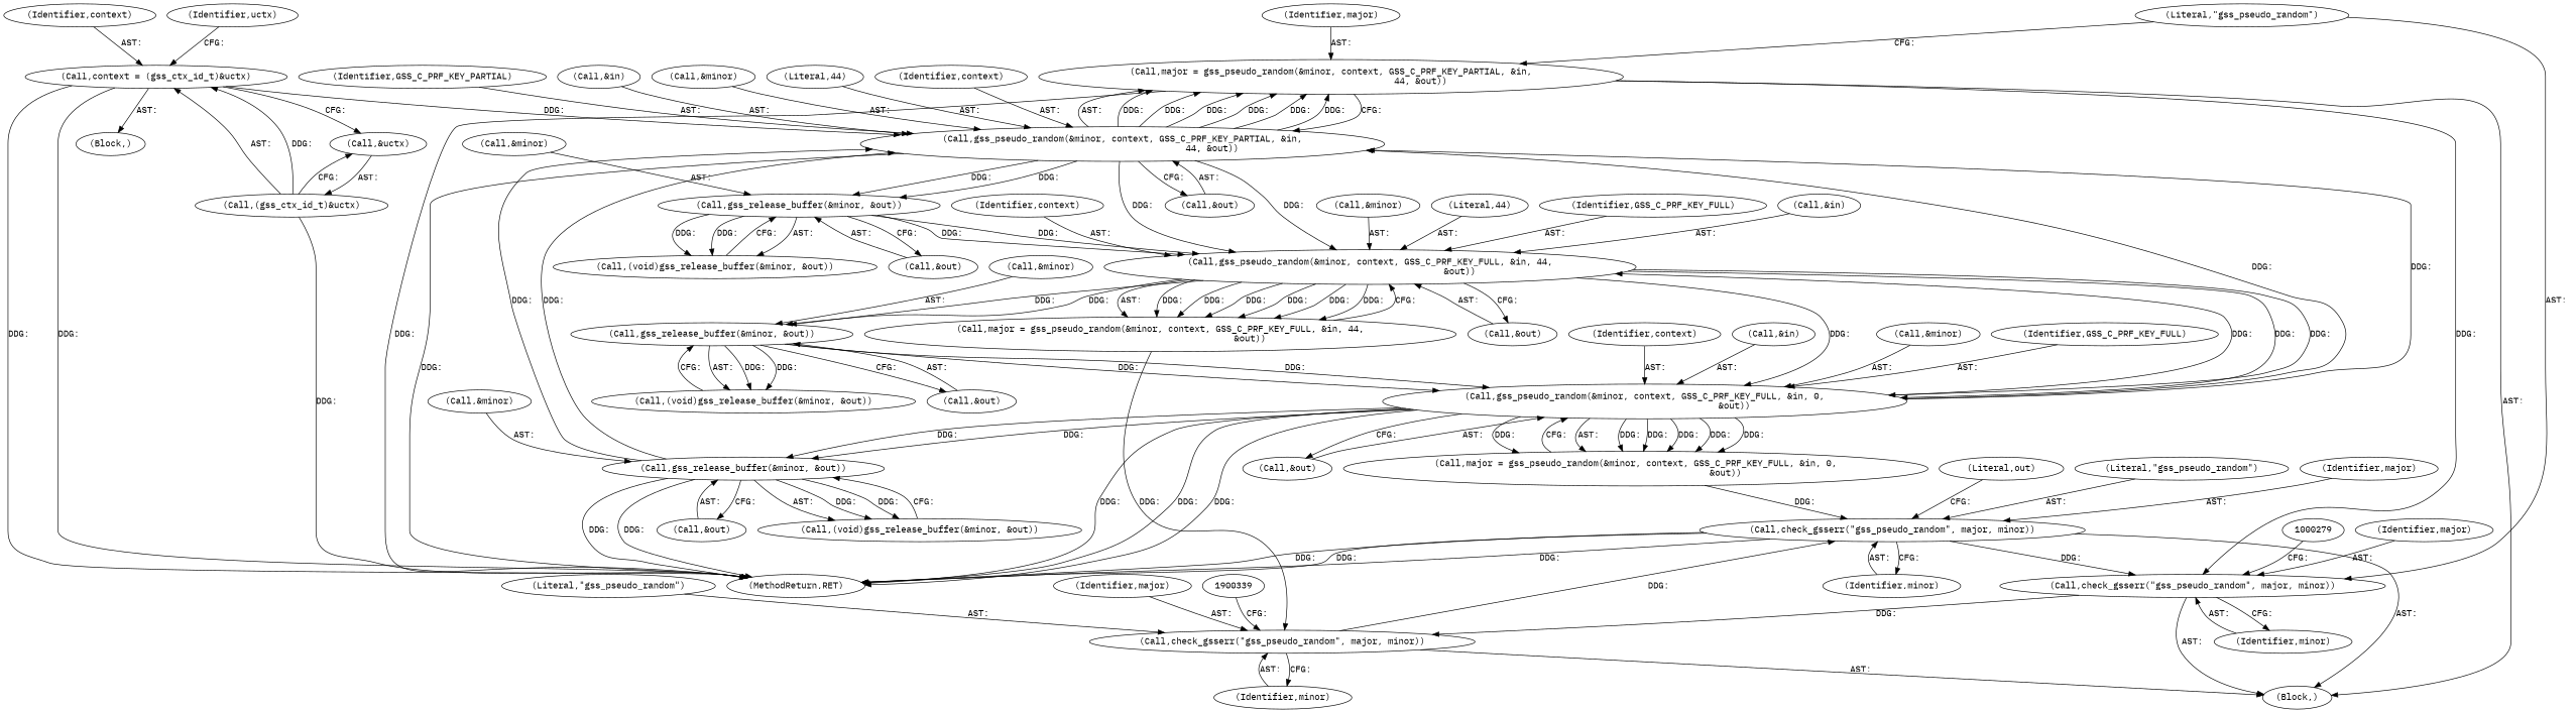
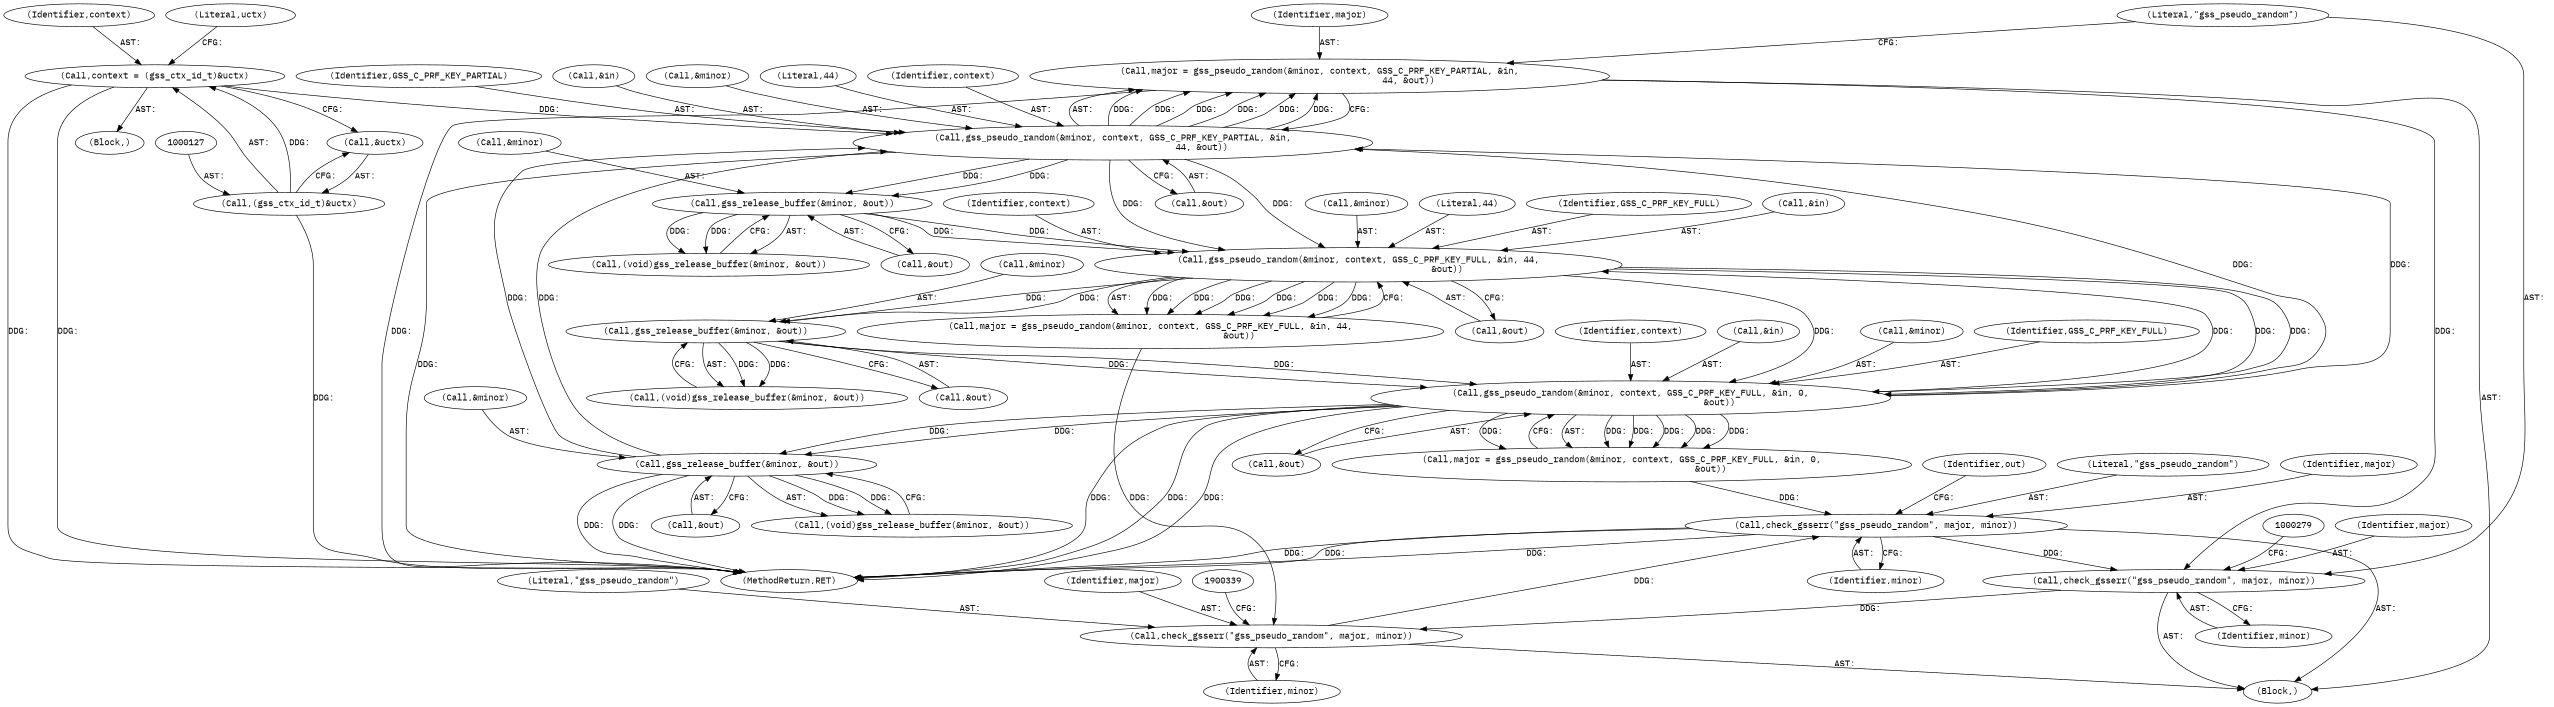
  digraph {
    fontname="IBM Plex Mono"
    node [fontname="IBM Plex Mono"]
    edge [fontname="IBM Plex Mono"]
    n1 [label="(Call,major = gss_pseudo_random(&minor, context, GSS_C_PRF_KEY_PARTIAL, &in,\n                                  44, &out))"]
    n2 [label="(Call,gss_pseudo_random(&minor, context, GSS_C_PRF_KEY_PARTIAL, &in,\n                                  44, &out))"]
    n3 [label="(Call,check_gsserr(\"gss_pseudo_random\", major, minor))"]
    n4 [label="(MethodReturn,RET)"]
    n5 [label="(Block,)"]
    n6 [label="(Call,gss_pseudo_random(&minor, context, GSS_C_PRF_KEY_FULL, &in, 44,\n                                  &out))"]
    n7 [label="(Call,gss_release_buffer(&minor, &out))"]
    n8 [label="(Call,&out)"]
    n9 [label="(Call,check_gsserr(\"gss_pseudo_random\", major, minor))"]
    n10 [label="(Identifier,minor)"]
    n11 [label="(Call,gss_pseudo_random(&minor, context, GSS_C_PRF_KEY_FULL, &in, 0,\n                                  &out))"]
    n12 [label="(Call,gss_release_buffer(&minor, &out))"]
    n13 [label="(Call,major = gss_pseudo_random(&minor, context, GSS_C_PRF_KEY_FULL, &in, 44,\n                                  &out))"]
    n14 [label="(Call,&out)"]
    n15 [label="(Call,(void)gss_release_buffer(&minor, &out))"]
    n16 [label="(Call,&out)"]
    n17 [label="(Call,gss_release_buffer(&minor, &out))"]
    n18 [label="(Call,(void)gss_release_buffer(&minor, &out))"]
    n19 [label="(Call,&out)"]
    n20 [label="(Call,major = gss_pseudo_random(&minor, context, GSS_C_PRF_KEY_FULL, &in, 0,\n                                  &out))"]
    n21 [label="(Call,&out)"]
    n22 [label="(Call,check_gsserr(\"gss_pseudo_random\", major, minor))"]
    n23 [label="(Call,&out)"]
    n24 [label="(Call,(void)gss_release_buffer(&minor, &out))"]
    n25 [label="(Call,context = (gss_ctx_id_t)&uctx)"]
    n26 [label="(Block,)"]
    n27 [label="(Call,&uctx)"]
    n28 [label="(Call,(gss_ctx_id_t)&uctx)"]
    n29 [label="(Identifier,minor)"]
    n30 [label="(Identifier,minor)"]
    n31 [label="(Identifier,GSS_C_PRF_KEY_PARTIAL)"]
    n32 [label="(Identifier,context)"]
    n33 [label="(Literal,\"gss_pseudo_random\")"]
    n34 [label="(Identifier,major)"]
    n35 [label="(Call,&in)"]
    n36 [label="(Literal,44)"]
    n37 [label="(Call,&minor)"]
    n38 [label="(Call,&minor)"]
-   n39 [label="(Identifier,uctx)"]
+   n39 [label="(Literal,uctx)"]
    n40 [label="(Literal,44)"]
    n41 [label="(Call,&in)"]
    n42 [label="(Identifier,GSS_C_PRF_KEY_FULL)"]
    n43 [label="(Call,&minor)"]
    n44 [label="(Identifier,context)"]
    n45 [label="(Literal,\"gss_pseudo_random\")"]
    n46 [label="(Identifier,major)"]
    n47 [label="(Call,&in)"]
-   n48 [label="(Literal,out)"]
+   n48 [label="(Identifier,out)"]
    n49 [label="(Call,&minor)"]
    n50 [label="(Call,&minor)"]
    n51 [label="(Identifier,context)"]
    n52 [label="(Identifier,GSS_C_PRF_KEY_FULL)"]
    n53 [label="(Literal,\"gss_pseudo_random\")"]
    n54 [label="(Call,&minor)"]
    n55 [label="(Identifier,major)"]
    n56 [label="(Identifier,major)"]
    n57 [label="(Identifier,context)"]
+   1000127
    1000279
    n60 [label=1900339]
    n1 -> n2 [label="CFG: "]
    n1 -> n3 [label="DDG: "]
    n1 -> n4 [label="DDG: "]
    n1 -> n5 [label="AST: "]
    n2 -> n1 [label="AST: "]
    n2 -> n1 [label="DDG: "]
    n2 -> n1 [label="DDG: "]
    n2 -> n1 [label="DDG: "]
    n2 -> n1 [label="DDG: "]
    n2 -> n1 [label="DDG: "]
    n2 -> n1 [label="DDG: "]
    n2 -> n4 [label="DDG: "]
    n2 -> n6 [label="DDG: "]
    n2 -> n6 [label="DDG: "]
    n2 -> n7 [label="DDG: "]
    n2 -> n7 [label="DDG: "]
    n2 -> n8 [label="CFG: "]
    n3 -> n5 [label="AST: "]
    n3 -> n9 [label="DDG: "]
    n3 -> n10 [label="CFG: "]
    n6 -> n11 [label="DDG: "]
    n6 -> n11 [label="DDG: "]
    n6 -> n11 [label="DDG: "]
    n6 -> n12 [label="DDG: "]
    n6 -> n12 [label="DDG: "]
    n6 -> n13 [label="AST: "]
    n6 -> n13 [label="DDG: "]
    n6 -> n13 [label="DDG: "]
    n6 -> n13 [label="DDG: "]
    n6 -> n13 [label="DDG: "]
    n6 -> n13 [label="DDG: "]
    n6 -> n13 [label="DDG: "]
    n6 -> n14 [label="CFG: "]
    n7 -> n6 [label="DDG: "]
    n7 -> n6 [label="DDG: "]
    n7 -> n15 [label="AST: "]
    n7 -> n15 [label="DDG: "]
    n7 -> n15 [label="DDG: "]
    n7 -> n16 [label="CFG: "]
    n8 -> n2 [label="AST: "]
    n9 -> n5 [label="AST: "]
    n9 -> n22 [label="DDG: "]
    n9 -> n29 [label="CFG: "]
    n10 -> n3 [label="AST: "]
    n11 -> n2 [label="DDG: "]
    n11 -> n2 [label="DDG: "]
    n11 -> n4 [label="DDG: "]
    n11 -> n4 [label="DDG: "]
    n11 -> n4 [label="DDG: "]
    n11 -> n6 [label="DDG: "]
    n11 -> n17 [label="DDG: "]
    n11 -> n17 [label="DDG: "]
    n11 -> n20 [label="AST: "]
    n11 -> n20 [label="DDG: "]
    n11 -> n20 [label="DDG: "]
    n11 -> n20 [label="DDG: "]
    n11 -> n20 [label="DDG: "]
    n11 -> n20 [label="DDG: "]
    n11 -> n20 [label="DDG: "]
    n11 -> n21 [label="CFG: "]
    n12 -> n11 [label="DDG: "]
    n12 -> n11 [label="DDG: "]
    n12 -> n23 [label="CFG: "]
    n12 -> n24 [label="AST: "]
    n12 -> n24 [label="DDG: "]
    n12 -> n24 [label="DDG: "]
    n13 -> n6 [label="CFG: "]
    n13 -> n9 [label="DDG: "]
    n14 -> n6 [label="AST: "]
    n15 -> n7 [label="CFG: "]
    n16 -> n7 [label="AST: "]
    n17 -> n2 [label="DDG: "]
    n17 -> n2 [label="DDG: "]
    n17 -> n4 [label="DDG: "]
    n17 -> n4 [label="DDG: "]
    n17 -> n18 [label="AST: "]
    n17 -> n18 [label="DDG: "]
    n17 -> n18 [label="DDG: "]
    n17 -> n19 [label="CFG: "]
    n18 -> n17 [label="CFG: "]
    n19 -> n17 [label="AST: "]
    n20 -> n11 [label="CFG: "]
    n20 -> n22 [label="DDG: "]
    n21 -> n11 [label="AST: "]
    n22 -> n3 [label="DDG: "]
    n22 -> n4 [label="DDG: "]
    n22 -> n4 [label="DDG: "]
    n22 -> n4 [label="DDG: "]
    n22 -> n5 [label="AST: "]
    n22 -> n30 [label="CFG: "]
    n23 -> n12 [label="AST: "]
    n24 -> n12 [label="CFG: "]
    n25 -> n2 [label="DDG: "]
    n25 -> n4 [label="DDG: "]
    n25 -> n4 [label="DDG: "]
    n25 -> n26 [label="AST: "]
    n25 -> n27 [label="CFG: "]
    n27 -> n28 [label="AST: "]
    n28 -> n4 [label="DDG: "]
    n28 -> n25 [label="AST: "]
    n28 -> n25 [label="DDG: "]
    n28 -> n27 [label="CFG: "]
    n29 -> n9 [label="AST: "]
    n30 -> n22 [label="AST: "]
    n31 -> n2 [label="AST: "]
    n32 -> n11 [label="AST: "]
    n33 -> n22 [label="AST: "]
    n34 -> n1 [label="AST: "]
    n35 -> n2 [label="AST: "]
    n36 -> n6 [label="AST: "]
    n37 -> n2 [label="AST: "]
    n38 -> n12 [label="AST: "]
    n39 -> n25 [label="CFG: "]
    n40 -> n2 [label="AST: "]
    n41 -> n11 [label="AST: "]
    n42 -> n6 [label="AST: "]
    n43 -> n17 [label="AST: "]
    n44 -> n25 [label="AST: "]
    n45 -> n1 [label="CFG: "]
    n45 -> n3 [label="AST: "]
    n46 -> n22 [label="AST: "]
    n47 -> n6 [label="AST: "]
    n48 -> n22 [label="CFG: "]
    n49 -> n11 [label="AST: "]
    n50 -> n7 [label="AST: "]
    n51 -> n6 [label="AST: "]
    n52 -> n11 [label="AST: "]
    n53 -> n9 [label="AST: "]
    n54 -> n6 [label="AST: "]
    n55 -> n9 [label="AST: "]
    n56 -> n3 [label="AST: "]
    n57 -> n2 [label="AST: "]
+   1000127 -> n28 [label="AST: "]
    1000279 -> n3 [label="CFG: "]
    n60 -> n9 [label="CFG: "]
  }
